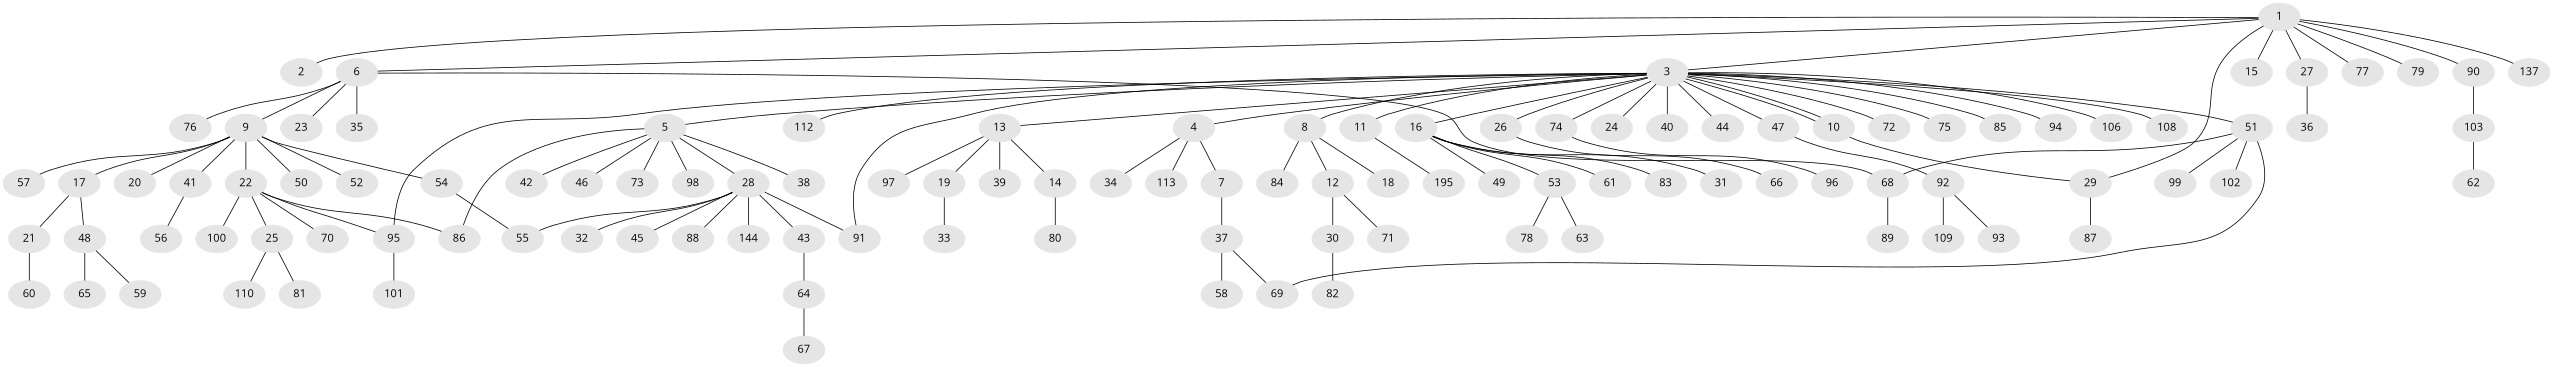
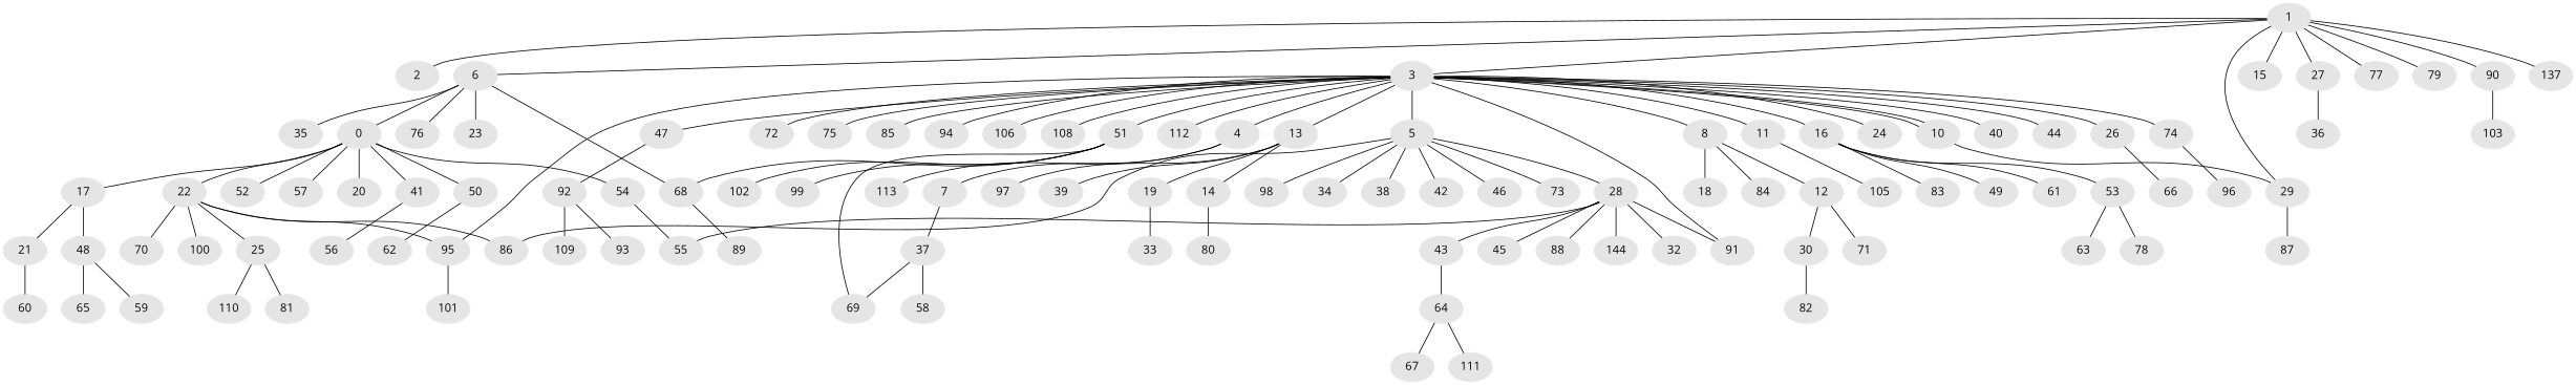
  graph {
    fontname="Open Sans"
    node [color=gray90 fontname="Open Sans" style=filled]
    edge [fontname="Open Sans"]
    1
    2
    3
    6
    15
    27
    29
    77
    79
    90
    n11 [label=137]
    4
    5
    8
    10
    11
    13
    16
    24
    26
    40
    44
    47
    51
    72
    74
    75
    85
    91
    94
    95
    106
    108
    112
-   9
+   9 [label=0]
    23
    35
    68
    76
    36
    87
    103
    7
    34
    113
    28
    38
    42
    46
    73
    86
    98
    12
    18
    84
-   105 [label=195]
+   105
    14
    19
    39
    97
-   31
    49
    53
    61
    83
    66
    92
    69
    99
    102
    96
    101
    37
    32
    43
    45
    55
    88
    n79 [label=144]
    17
    20
    22
    41
    50
    52
    54
    57
    89
    58
    30
    71
    21
    48
    25
    70
    100
    56
    62
    82
    80
    33
    63
    78
    60
    59
    65
    81
    110
    64
    67
+   111
    93
    109
    1 -- 2
    1 -- 3
    1 -- 6
    1 -- 15
    1 -- 27
    1 -- 29
    1 -- 77
    1 -- 79
    1 -- 90
    1 -- n11
    3 -- 4
    3 -- 5
    3 -- 8
    3 -- 10
    3 -- 10
    3 -- 11
    3 -- 13
    3 -- 16
    3 -- 24
    3 -- 26
    3 -- 40
    3 -- 44
    3 -- 47
    3 -- 51
    3 -- 72
    3 -- 74
    3 -- 75
    3 -- 85
    3 -- 91
    3 -- 94
    3 -- 95
    3 -- 106
    3 -- 108
    3 -- 112
    6 -- 9
    6 -- 23
    6 -- 35
    6 -- 68
    6 -- 76
    27 -- 36
    29 -- 87
    90 -- 103
    4 -- 7
-   4 -- 34
+   5 -- 34
    4 -- 113
    5 -- 28
    5 -- 38
    5 -- 42
    5 -- 46
    5 -- 73
    5 -- 86
    5 -- 98
    8 -- 12
    8 -- 18
    8 -- 84
    10 -- 29
    11 -- 105
    13 -- 14
    13 -- 19
    13 -- 39
    13 -- 97
-   16 -- 31
    16 -- 49
    16 -- 53
    16 -- 61
    16 -- 83
    26 -- 66
    47 -- 92
    51 -- 68
    51 -- 69
    51 -- 99
    51 -- 102
    74 -- 96
    95 -- 101
    9 -- 17
    9 -- 20
    9 -- 22
    9 -- 41
    9 -- 50
    9 -- 52
    9 -- 54
    9 -- 57
    68 -- 89
    7 -- 37
    28 -- 91
    28 -- 32
    28 -- 43
    28 -- 45
    28 -- 55
    28 -- 88
    28 -- n79
    12 -- 30
    12 -- 71
    14 -- 80
    19 -- 33
    53 -- 63
    53 -- 78
    92 -- 93
    92 -- 109
    37 -- 69
    37 -- 58
    43 -- 64
    17 -- 21
    17 -- 48
    22 -- 95
    22 -- 86
    22 -- 25
    22 -- 70
    22 -- 100
    41 -- 56
-   103 -- 62
+   50 -- 62
    54 -- 55
    30 -- 82
    21 -- 60
    48 -- 59
    48 -- 65
    25 -- 81
    25 -- 110
    64 -- 67
+   64 -- 111
  }
